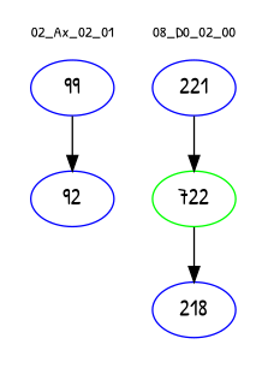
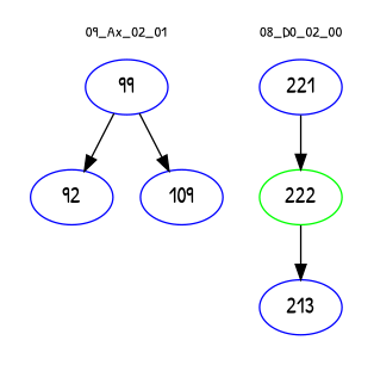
  digraph {
    fontname="Patrick Hand"
    node [color=blue fontname="Patrick Hand"]
    edge [color=black fontname="Patrick Hand"]
    n1 [label=99]
    n2 [label=92]
+   n3 [label=109]
    n4 [label=221]
-   n5 [label=218]
-   n6 [color=green label=722]
+   n5 [label=213]
+   n6 [color=green label=222]
    subgraph cluster_1 {
      color=white
      fontsize=10
-     label="02_Ax_02_01"
+     label="09_Ax_02_01"
      n1
      n2
+     n3
    }
    subgraph cluster_2 {
      color=white
      fontsize=10
      label="08_D0_02_00"
      n4
      n5
      n6
    }
    n1 -> n2
+   n1 -> n3
    n4 -> n6
    n6 -> n5
  }
